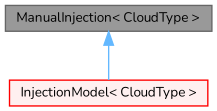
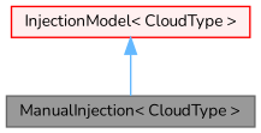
  digraph {
    fontname=Nunito
    node [fontname=Nunito fontsize=10 shape=box style=filled]
    n1 [color=gray40 fillcolor=grey60 fontcolor=black height=0.2 label="ManualInjection\< CloudType \>" width=0.4]
    n2 [color=red fillcolor="#FFF0F0" height=0.2 label="InjectionModel\< CloudType \>" width=0.4]
-   n1 -> n2 [color=steelblue1 dir=back fontname=Nunito fontsize=10 labelfontname=Helvetica labelfontsize=10 style=solid]
+   n2 -> n1 [color=steelblue1 dir=back fontname=Nunito fontsize=10 labelfontname=Helvetica labelfontsize=10 style=solid]
  }
